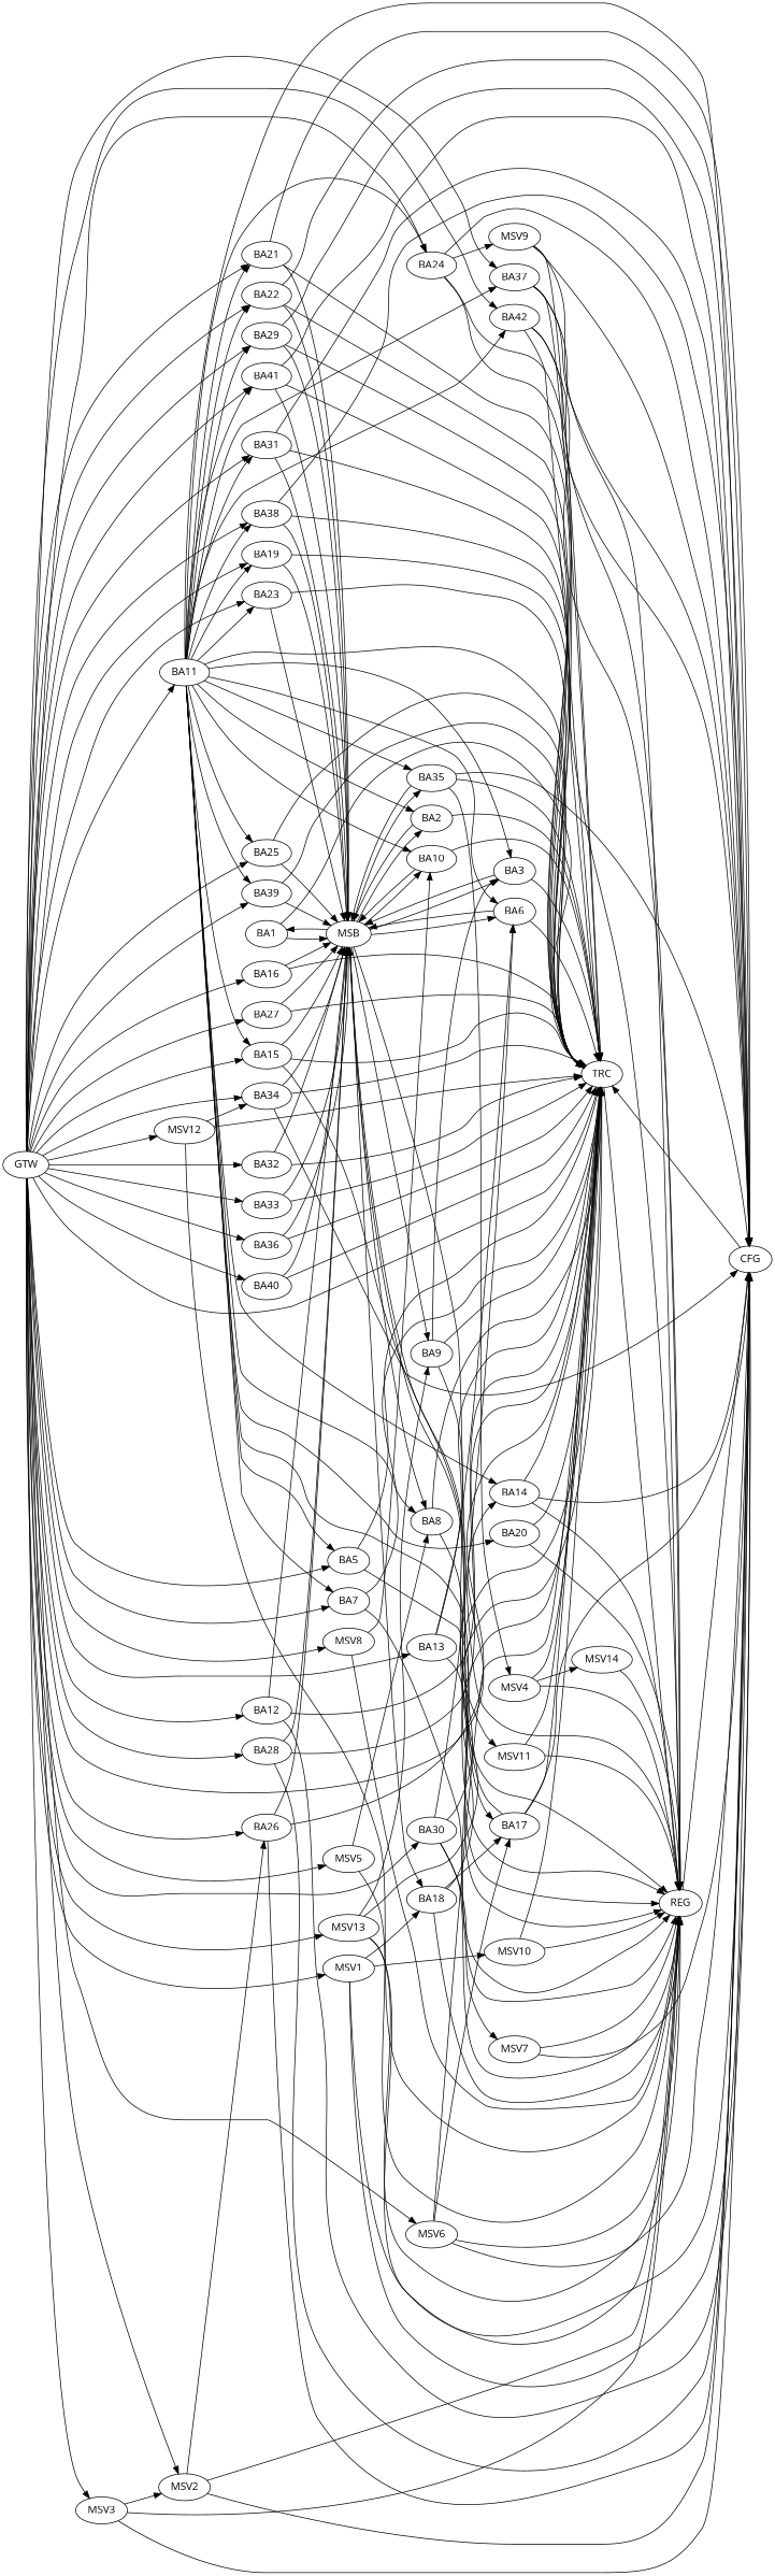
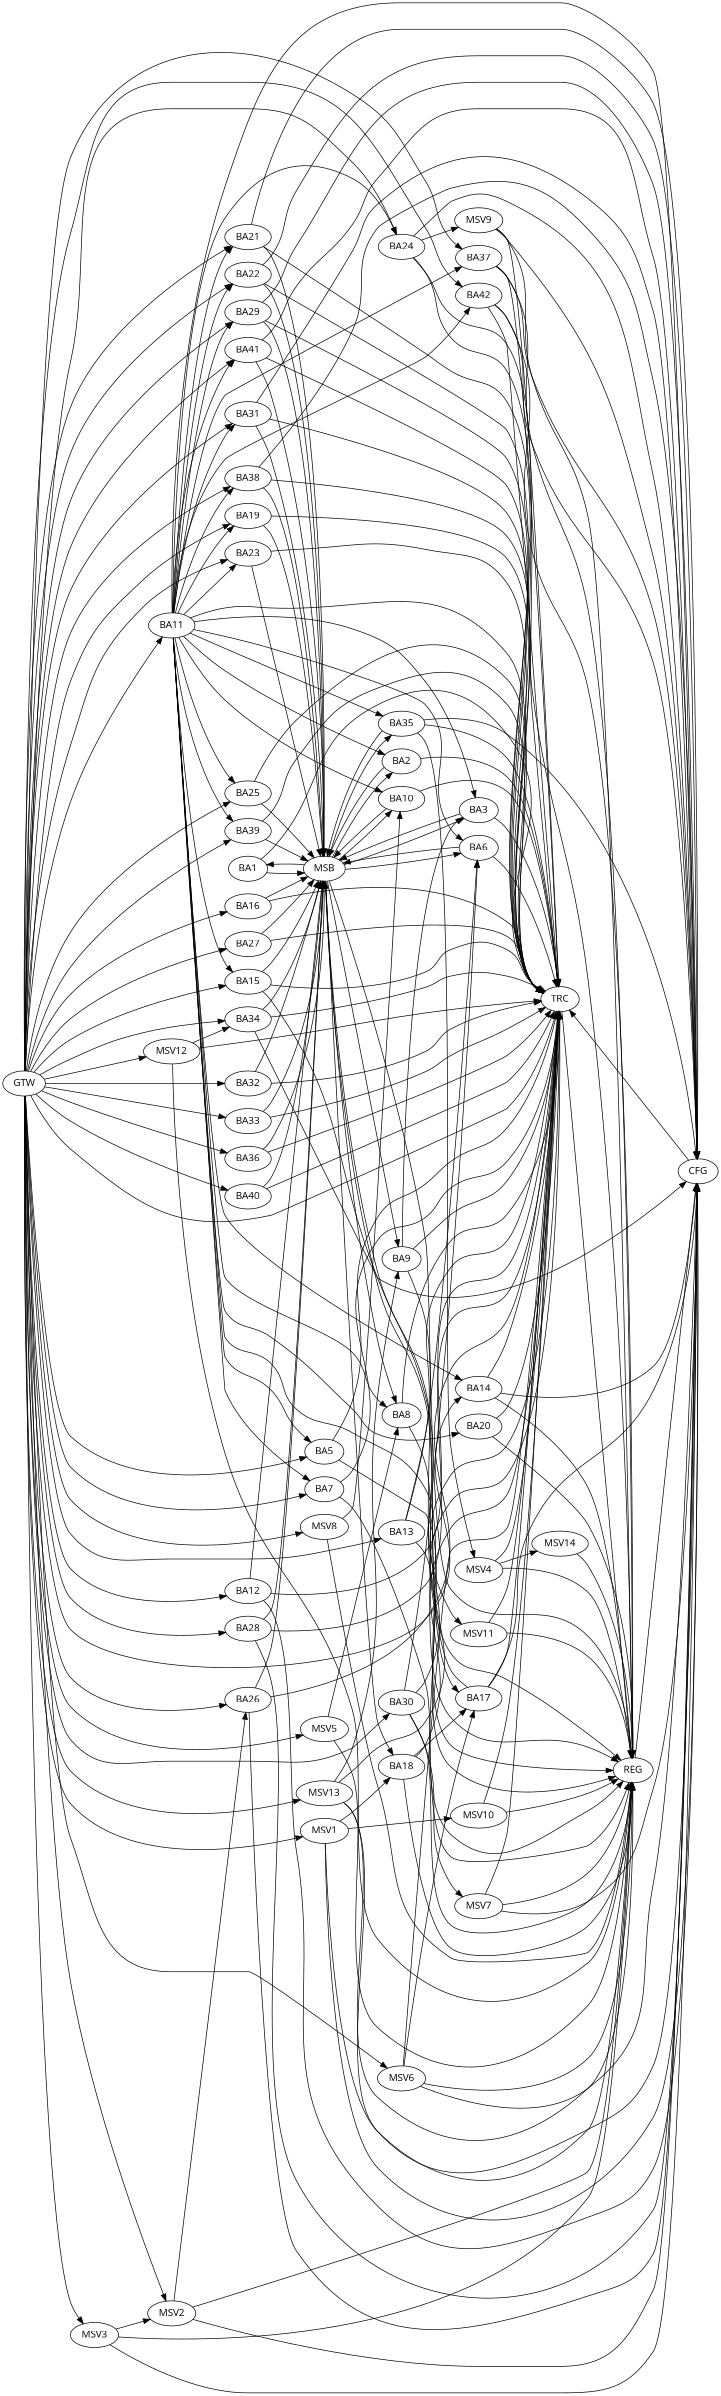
  strict digraph {
    fontname="Open Sans"
    rankdir=LR
    node [fontname="Open Sans"]
    edge [fontname="Open Sans"]
    n1 [label=BA1]
    n2 [label=MSB]
    n3 [label=TRC]
    n4 [label=BA2]
    n5 [label=BA3]
    n6 [label=REG]
    n7 [label=BA6]
    n8 [label=BA8]
    n9 [label=BA9]
    n10 [label=BA10]
    n11 [label=BA35]
    n12 [label=BA17]
    n13 [label=BA18]
    n14 [label=BA5]
    n15 [label=CFG]
    n16 [label=BA7]
    n17 [label=BA11]
    n18 [label=BA14]
    n19 [label=BA15]
    n20 [label=BA19]
    n21 [label=BA20]
    n22 [label=BA21]
    n23 [label=BA22]
    n24 [label=BA23]
    n25 [label=BA24]
    n26 [label=BA25]
    n27 [label=BA29]
    n28 [label=BA31]
    n29 [label=BA37]
    n30 [label=BA38]
    n31 [label=BA39]
    n32 [label=BA41]
    n33 [label=BA42]
    n34 [label=MSV11]
    n35 [label=MSV9]
    n36 [label=MSV4]
    n37 [label=BA12]
    n38 [label=BA13]
    n39 [label=BA16]
    n40 [label=BA26]
    n41 [label=BA27]
    n42 [label=BA28]
    n43 [label=BA30]
    n44 [label=MSV7]
    n45 [label=BA32]
    n46 [label=BA33]
    n47 [label=BA34]
    n48 [label=MSV14]
    n49 [label=BA36]
    n50 [label=BA40]
    n51 [label=GTW]
    n52 [label=MSV1]
    n53 [label=MSV2]
    n54 [label=MSV3]
    n55 [label=MSV5]
    n56 [label=MSV6]
    n57 [label=MSV8]
    n58 [label=MSV12]
    n59 [label=MSV13]
    n60 [label=MSV10]
    n1 -> n2
    n1 -> n3
    n2 -> n1
    n2 -> n4
    n2 -> n5
    n2 -> n6
    n2 -> n7
    n2 -> n8
    n2 -> n9
    n2 -> n10
    n2 -> n11
    n2 -> n12
    n2 -> n13
    n3 -> n6
    n4 -> n2
    n4 -> n3
    n5 -> n2
    n5 -> n3
    n6 -> n15
    n7 -> n2
    n7 -> n3
    n8 -> n3
    n8 -> n6
    n9 -> n3
    n9 -> n5
    n9 -> n6
    n10 -> n2
    n10 -> n3
    n11 -> n2
    n11 -> n3
    n11 -> n15
    n11 -> n36
    n12 -> n2
    n12 -> n3
    n12 -> n15
    n13 -> n3
    n13 -> n6
    n13 -> n12
    n14 -> n3
    n14 -> n6
    n15 -> n3
    n16 -> n3
    n16 -> n6
    n17 -> n3
    n17 -> n4
    n17 -> n5
    n17 -> n6
    n17 -> n7
    n17 -> n8
    n17 -> n10
    n17 -> n11
    n17 -> n14
    n17 -> n15
    n17 -> n16
    n17 -> n18
    n17 -> n19
    n17 -> n20
    n17 -> n21
    n17 -> n22
    n17 -> n23
    n17 -> n24
    n17 -> n25
    n17 -> n26
    n17 -> n27
    n17 -> n28
    n17 -> n29
    n17 -> n30
    n17 -> n31
    n17 -> n32
    n17 -> n33
    n18 -> n3
    n18 -> n6
    n18 -> n15
    n19 -> n2
    n19 -> n3
    n19 -> n34
    n20 -> n2
    n20 -> n3
    n21 -> n3
    n21 -> n6
    n22 -> n2
    n22 -> n3
    n22 -> n15
    n23 -> n2
    n23 -> n3
    n23 -> n15
    n24 -> n2
    n24 -> n3
    n25 -> n3
    n25 -> n6
    n25 -> n15
    n25 -> n35
    n26 -> n2
    n26 -> n3
    n27 -> n2
    n27 -> n3
    n27 -> n15
    n28 -> n2
    n28 -> n3
    n28 -> n15
    n29 -> n3
    n29 -> n6
    n29 -> n15
    n30 -> n2
    n30 -> n3
    n30 -> n15
    n31 -> n2
    n31 -> n3
    n32 -> n2
    n32 -> n3
    n32 -> n15
    n33 -> n3
    n33 -> n6
    n33 -> n15
    n34 -> n3
    n34 -> n6
    n35 -> n3
    n35 -> n6
    n35 -> n15
    n36 -> n3
    n36 -> n6
    n36 -> n48
    n37 -> n2
    n37 -> n3
    n37 -> n15
    n38 -> n3
    n38 -> n6
    n38 -> n7
    n39 -> n2
    n39 -> n3
    n40 -> n2
    n40 -> n3
    n40 -> n15
    n41 -> n2
    n41 -> n3
    n42 -> n2
    n42 -> n3
    n42 -> n15
    n43 -> n3
    n43 -> n6
    n43 -> n7
    n43 -> n44
+   n44 -> n3
    n44 -> n6
    n44 -> n15
    n45 -> n2
    n45 -> n3
    n46 -> n2
    n46 -> n3
    n47 -> n2
    n47 -> n3
    n47 -> n15
    n48 -> n6
    n49 -> n2
    n49 -> n3
    n50 -> n2
    n50 -> n3
    n51 -> n3
    n51 -> n14
    n51 -> n16
    n51 -> n17
    n51 -> n18
    n51 -> n19
    n51 -> n20
    n51 -> n22
    n51 -> n23
    n51 -> n24
    n51 -> n25
    n51 -> n26
    n51 -> n27
    n51 -> n28
    n51 -> n29
    n51 -> n30
    n51 -> n31
    n51 -> n32
    n51 -> n33
    n51 -> n37
    n51 -> n38
    n51 -> n39
    n51 -> n40
    n51 -> n41
    n51 -> n42
    n51 -> n43
    n51 -> n45
    n51 -> n46
    n51 -> n47
    n51 -> n49
    n51 -> n50
    n51 -> n52
    n51 -> n53
    n51 -> n54
    n51 -> n55
    n51 -> n56
    n51 -> n57
    n51 -> n58
    n51 -> n59
    n52 -> n6
    n52 -> n13
    n52 -> n15
    n52 -> n60
    n53 -> n6
    n53 -> n15
    n53 -> n40
    n54 -> n6
    n54 -> n15
    n54 -> n53
    n55 -> n6
    n55 -> n8
    n56 -> n3
    n56 -> n6
    n56 -> n12
    n56 -> n15
    n57 -> n6
    n57 -> n10
    n58 -> n3
    n58 -> n6
    n58 -> n47
    n59 -> n3
    n59 -> n6
    n59 -> n9
    n59 -> n15
    n60 -> n3
    n60 -> n6
  }
